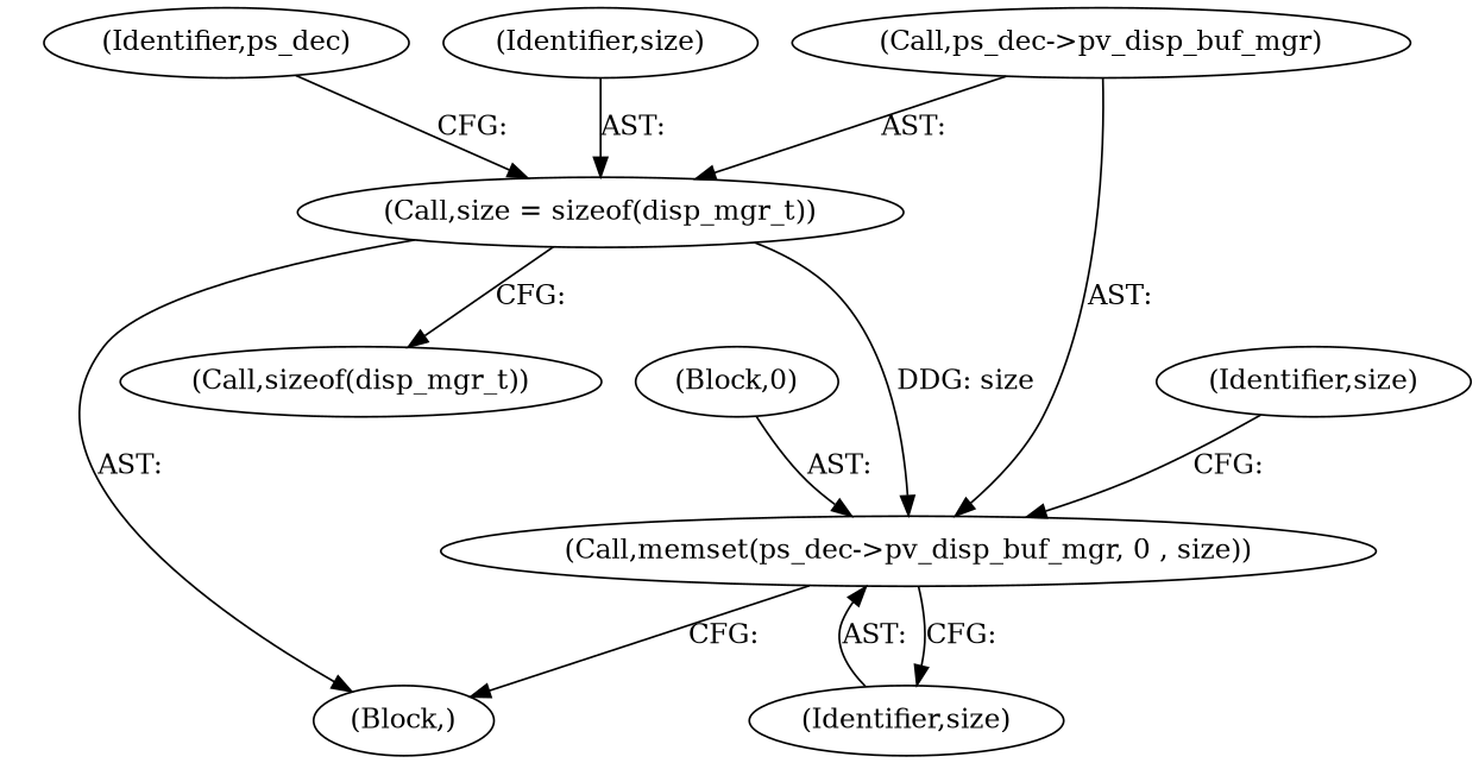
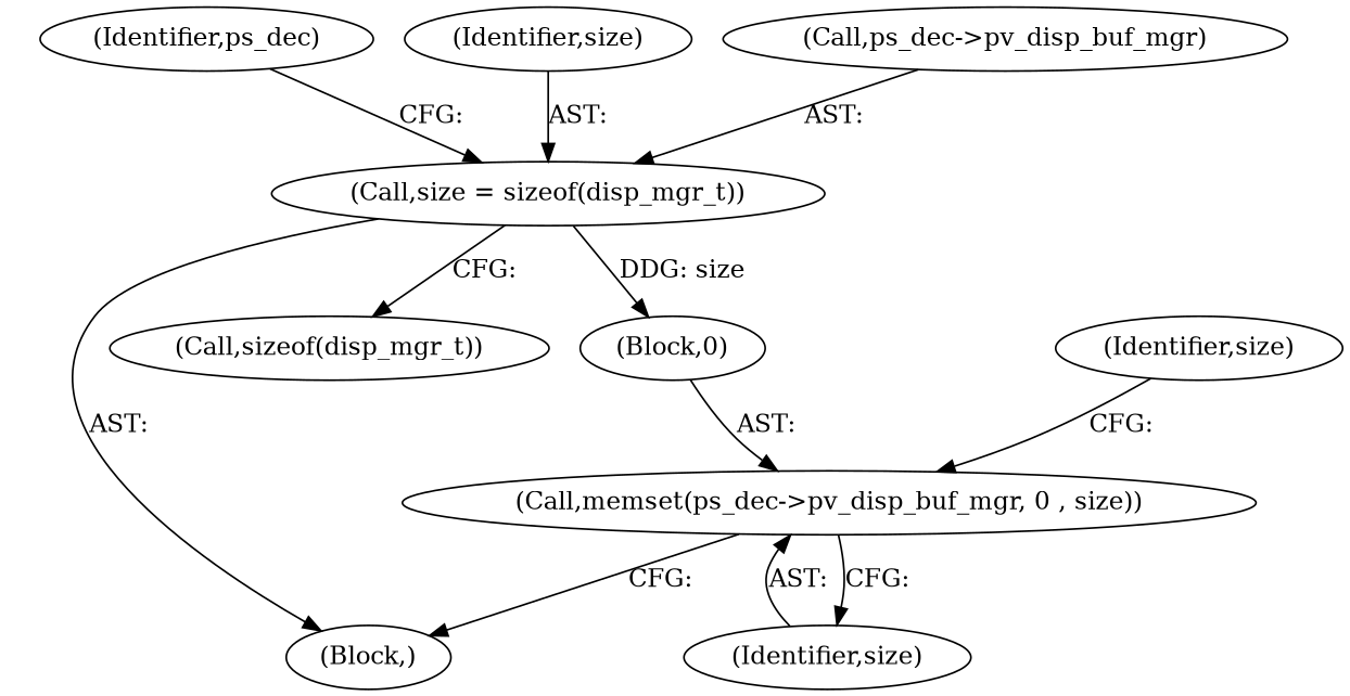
  digraph {
    n1 [label="(Call,memset(ps_dec->pv_disp_buf_mgr, 0 , size))"]
    n2 [label="(Identifier,size)"]
    n3 [label="(Block,)"]
    n4 [label="(Call,size = sizeof(disp_mgr_t))"]
    n5 [label="(Call,sizeof(disp_mgr_t))"]
    n6 [label="(Identifier,ps_dec)"]
    n7 [label="(Block,0)"]
    n8 [label="(Identifier,size)"]
    n9 [label="(Call,ps_dec->pv_disp_buf_mgr)"]
    n10 [label="(Identifier,size)"]
    n1 -> n2 [label="CFG: "]
    n1 -> n3 [label="CFG: "]
    n2 -> n1 [label="AST: "]
-   n4 -> n1 [label="DDG: size"]
+   n4 -> n7 [label="DDG: size"]
    n4 -> n3 [label="AST: "]
    n4 -> n5 [label="CFG: "]
    n6 -> n4 [label="CFG: "]
    n7 -> n1 [label="AST: "]
    n8 -> n4 [label="AST: "]
-   n9 -> n1 [label="AST: "]
    n9 -> n4 [label="AST: "]
    n10 -> n1 [label="CFG: "]
  }
